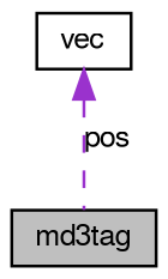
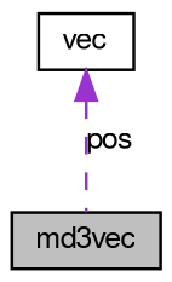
  digraph {
    node [color=black fontname=FreeSans fontsize=10 shape=record style=filled]
-   n1 [fillcolor=grey75 fontcolor=black height=0.2 label=md3tag width=0.4]
+   n1 [fillcolor=grey75 fontcolor=black height=0.2 label=md3vec width=0.4]
    n2 [fillcolor=white height=0.2 label=vec width=0.4]
    n2 -> n1 [color=darkorchid3 dir=back fontname=FreeSans fontsize=10 label=pos labelfontname=FreeSans labelfontsize=10 style=dashed]
  }
